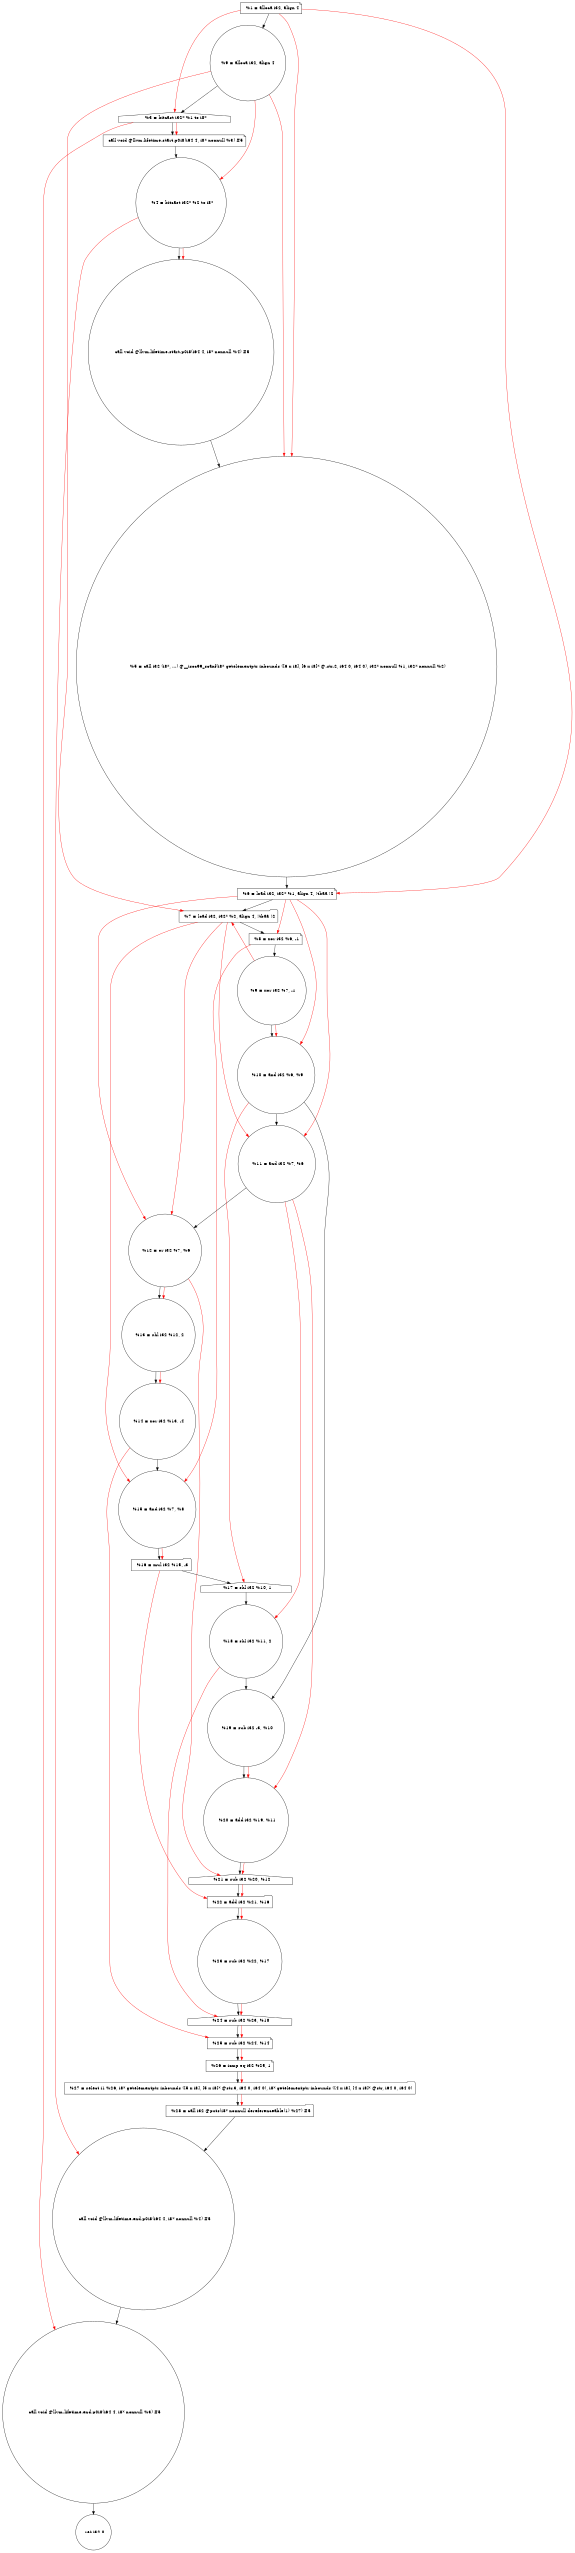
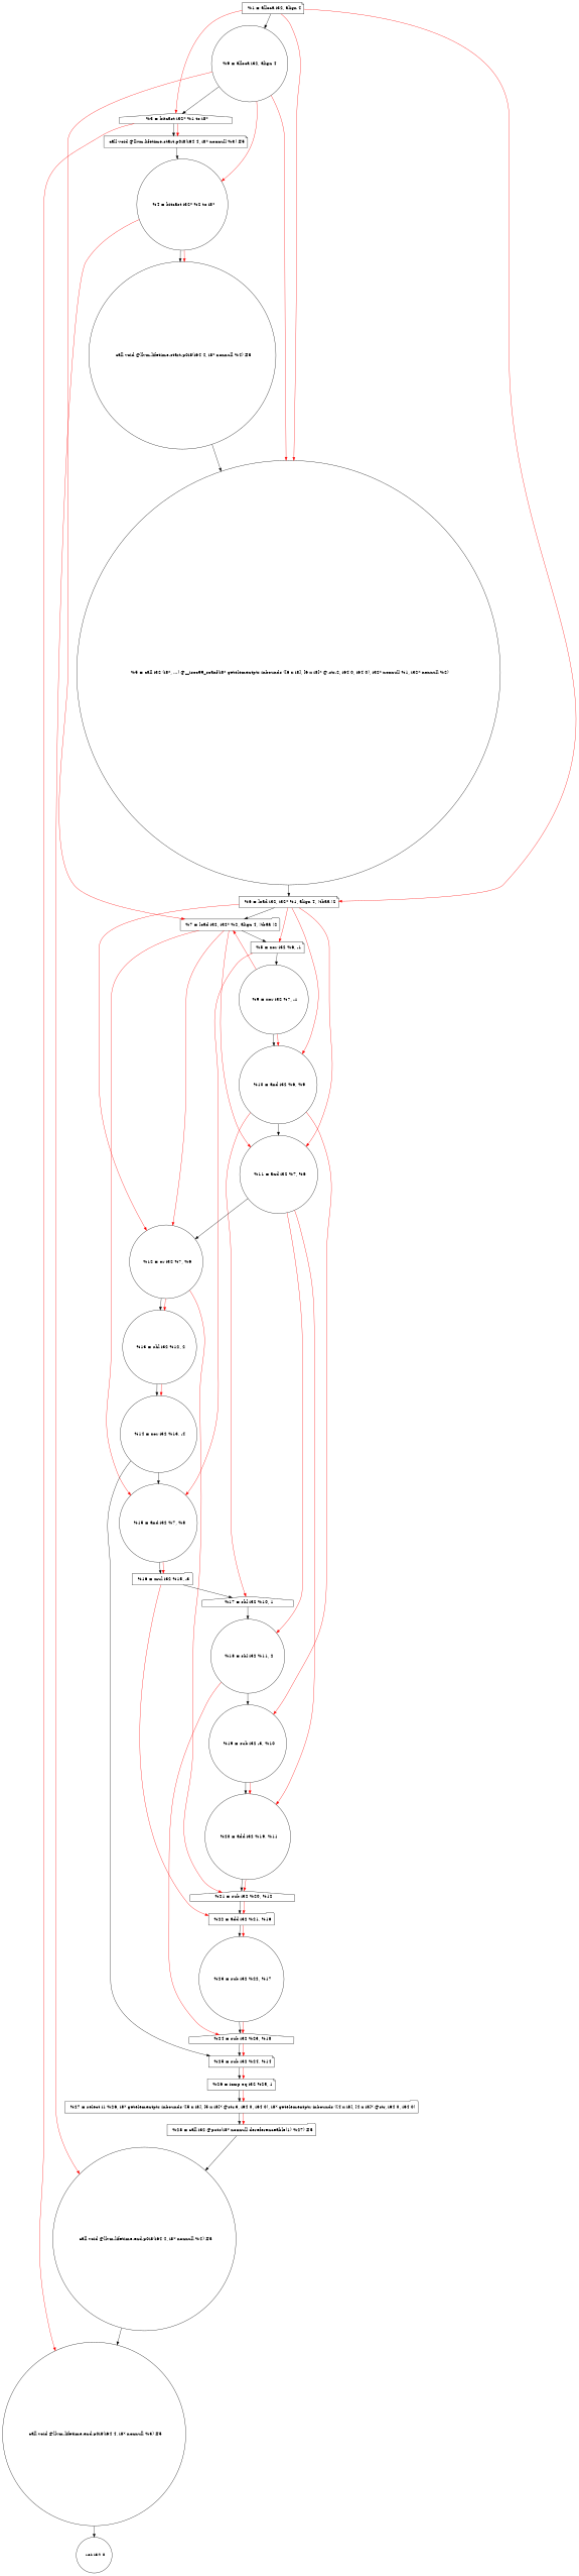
  digraph {
    node [shape=circle]
    edge [color=red]
    n1 [label="  %1 = alloca i32, align 4" shape=note]
    n2 [label="%9 = alloca i32, align 4"]
    n3 [label="  %3 = bitcast i32* %1 to i8*" shape=house]
    n4 [label="  %5 = call i32 (i8*, ...) @__isoc99_scanf(i8* getelementptr inbounds ([6 x i8], [6 x i8]* @.str.2, i64 0, i64 0), i32* nonnull %1, i32* nonnull %2)"]
    n5 [label="  %6 = load i32, i32* %1, align 4, !tbaa !2" shape=note]
    n6 [label="  %4 = bitcast i32* %2 to i8*"]
    n7 [label="  %7 = load i32, i32* %2, align 4, !tbaa !2" shape=folder]
    n8 [label="  call void @llvm.lifetime.start.p0i8(i64 4, i8* nonnull %3) #5" shape=note]
    n9 [label="  call void @llvm.lifetime.end.p0i8(i64 4, i8* nonnull %3) #5"]
    n10 [label="  %8 = xor i32 %6, -1" shape=note]
    n11 [label="  %10 = and i32 %6, %9"]
    n12 [label="  %11 = and i32 %7, %6"]
    n13 [label="  %12 = or i32 %7, %6"]
    n14 [label="  call void @llvm.lifetime.start.p0i8(i64 4, i8* nonnull %4) #5"]
    n15 [label="  call void @llvm.lifetime.end.p0i8(i64 4, i8* nonnull %4) #5"]
    n16 [label="  %15 = and i32 %7, %8"]
    n17 [label="  ret i32 0"]
    n18 [label="  %9 = xor i32 %7, -1"]
    n19 [label="  %17 = shl i32 %10, 1" shape=house]
    n20 [label="  %19 = sub i32 -3, %10"]
    n21 [label="  %18 = shl i32 %11, 2"]
    n22 [label="  %20 = add i32 %19, %11"]
    n23 [label="  %13 = shl i32 %12, 2"]
    n24 [label="  %21 = sub i32 %20, %12" shape=house]
    n25 [label="  %16 = mul i32 %15, -3" shape=folder]
    n26 [label="  %24 = sub i32 %23, %18" shape=house]
    n27 [label="  %14 = xor i32 %13, -4"]
    n28 [label="  %22 = add i32 %21, %16" shape=folder]
    n29 [label="  %25 = sub i32 %24, %14" shape=note]
    n30 [label="  %26 = icmp eq i32 %25, 1" shape=note]
    n31 [label="  %23 = sub i32 %22, %17"]
    n32 [label="  %27 = select i1 %26, i8* getelementptr inbounds ([5 x i8], [5 x i8]* @str.3, i64 0, i64 0), i8* getelementptr inbounds ([4 x i8], [4 x i8]* @str, i64 0, i64 0)" shape=folder]
    n33 [label="  %28 = call i32 @puts(i8* nonnull dereferenceable(1) %27) #5" shape=folder]
    n1 -> n2 [color=""]
    n1 -> n3
    n1 -> n4
    n1 -> n5
    n2 -> n3 [color=""]
    n2 -> n4
    n2 -> n6
    n2 -> n7
    n3 -> n8 [color=""]
    n3 -> n8
    n3 -> n9
    n4 -> n5 [color=""]
    n5 -> n7 [color=""]
    n5 -> n10
    n5 -> n11
    n5 -> n12
    n5 -> n13
    n6 -> n14 [color=""]
    n6 -> n14
    n6 -> n15
    n7 -> n10 [color=""]
    n7 -> n12
    n7 -> n13
    n7 -> n16
    n8 -> n6 [color=""]
    n9 -> n17 [color=""]
    n10 -> n16
    n10 -> n18 [color=""]
    n11 -> n12 [color=""]
    n11 -> n19
-   n11 -> n20 [color=black]
+   n11 -> n20
    n12 -> n13 [color=""]
    n12 -> n21
    n12 -> n22
    n13 -> n23 [color=""]
    n13 -> n23
    n13 -> n24
    n14 -> n4 [color=""]
    n15 -> n9 [color=""]
    n16 -> n25 [color=""]
    n16 -> n25
    n18 -> n7
    n18 -> n11 [color=""]
    n18 -> n11
    n19 -> n21 [color=""]
    n20 -> n22 [color=""]
    n20 -> n22
    n21 -> n20 [color=""]
    n21 -> n26
    n22 -> n24 [color=""]
    n22 -> n24
    n23 -> n27 [color=""]
    n23 -> n27
    n24 -> n28 [color=""]
    n24 -> n28
    n25 -> n19 [color=""]
    n25 -> n28
    n26 -> n29 [color=""]
    n26 -> n29
    n27 -> n16 [color=""]
-   n27 -> n29
+   n27 -> n29 [color=black]
    n28 -> n31 [color=""]
    n28 -> n31
    n29 -> n30 [color=""]
    n29 -> n30
    n30 -> n32 [color=""]
    n30 -> n32
    n31 -> n26 [color=""]
    n31 -> n26
    n32 -> n33 [color=""]
    n32 -> n33
    n33 -> n15 [color=""]
  }
